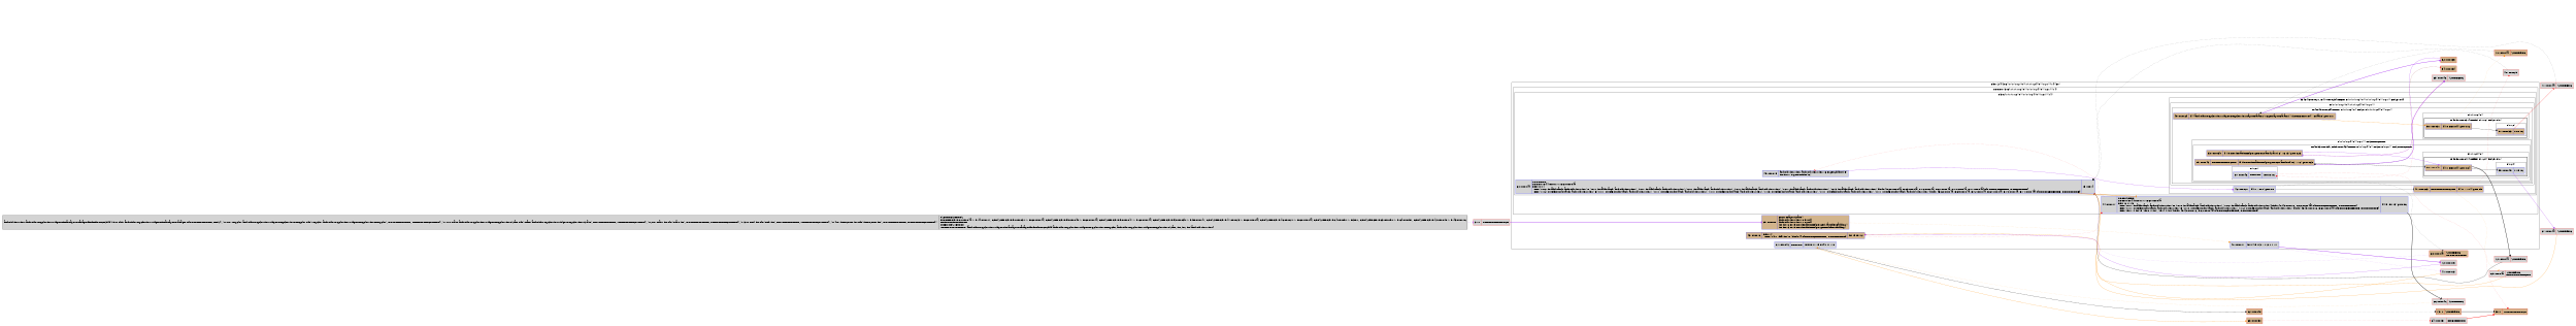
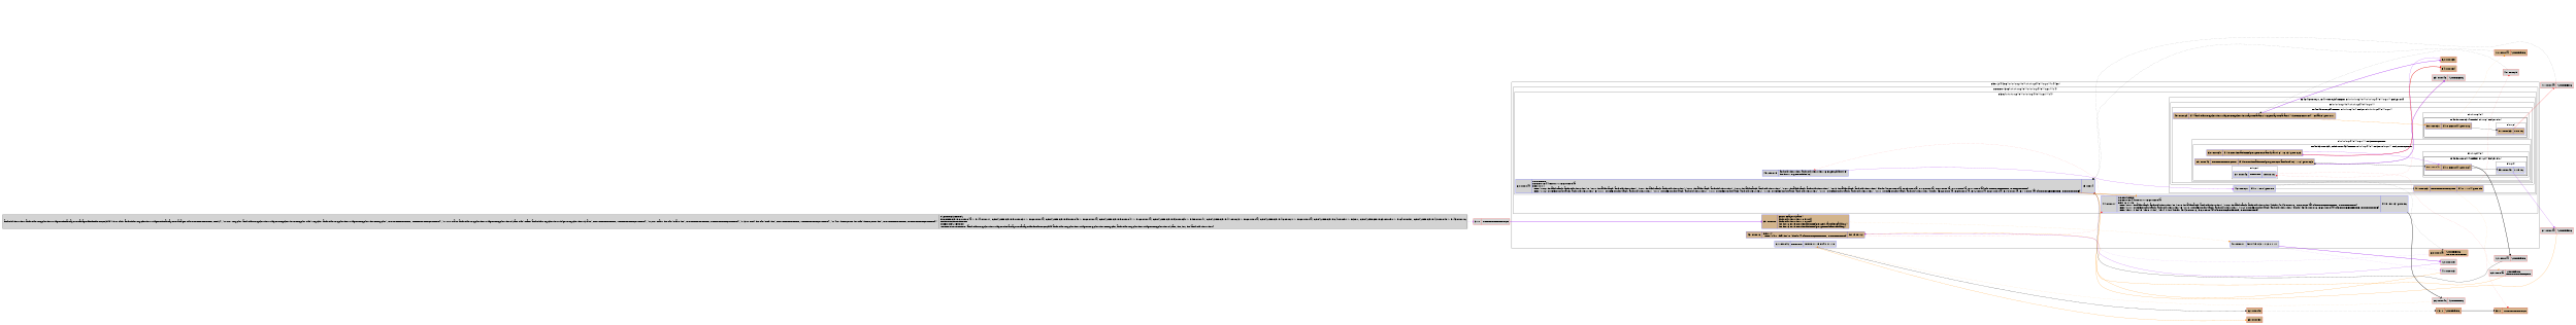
  digraph {
    rankdir=LR
    node [color=red fillcolor=lightgrey shape=record style=filled]
    edge [arrowhead=tee color=black style=dotted]
    n1 [color=blue fillcolor=tan label="{51\:\ 0x0033|r0 = r6\l}"]
    n2 [color=blue fillcolor=tan label="{50\:\ 0x0031|if (r0 == null) goto L12\l}"]
    n3 [color=blue label="{59\:\ 0x0049|r1 = r6\l}"]
    n4 [color=blue fillcolor=tan label="{58\:\ 0x0047|if (r1 == null) goto L24\l}"]
    n5 [color=blue label="{57\:\ 0x0046|RETURN\l|return r6\l}"]
    n6 [color=blue fillcolor=tan label="{53\:\ 0x003b|if (r9.mOrientationHelper.getDecoratedStart(r6) \>= r3) goto L23\l}"]
    n7 [color=blue fillcolor=tan label="{55\:\ 0x0043|ADDED_TO_REGION\l|if (r9.mOrientationHelper.getDecoratedEnd(r6) \< r2) goto L23\l}"]
    n8 [color=blue fillcolor=tan label="{49\:\ 0x002f|if (((androidx.recyclerview.widget.RecyclerView.LayoutParams) r6.getLayoutParams()).isItemRemoved() != false) goto L11\l}"]
    n9 [color=blue label="{46\:\ 0x0021|if (r7 \>= 0) goto L8\l}"]
    n10 [color=blue fillcolor=tan label="{47\:\ 0x0023|ADDED_TO_REGION\l|if (r7 \< r14) goto L9\l}"]
    n11 [color=blue label="{45\:\ 0x0019|android.view.View android.view.View r6 = getChildAt(r5)\lint int r7 = getPosition(r6)\l}"]
    n12 [color=blue label="{60\:\ 0x004a|LOOP_END\lLOOP:0: B:44:0x0017\-\>B:60:0x004a\lPHI: r0 r1 \l  PHI: (r0v2 'invalidMatch' android.view.View) = (r0v1 'invalidMatch' android.view.View), (r0v1 'invalidMatch' android.view.View), (r0v1 'invalidMatch' android.view.View), (r0v1 'invalidMatch' android.view.View), (r0v1 'invalidMatch' android.view.View), (r0v3 'invalidMatch' android.view.View) binds: [B:68:0x004a, B:69:0x004a, B:72:0x004a, B:67:0x004a, B:70:0x004a, B:71:0x004a] A[DONT_GENERATE, DONT_INLINE]\l  PHI: (r1v2 'outOfBoundsMatch' android.view.View) = (r1v1 'outOfBoundsMatch' android.view.View), (r1v1 'outOfBoundsMatch' android.view.View), (r1v1 'outOfBoundsMatch' android.view.View), (r1v3 'outOfBoundsMatch' android.view.View), (r1v1 'outOfBoundsMatch' android.view.View), (r1v1 'outOfBoundsMatch' android.view.View) binds: [B:68:0x004a, B:69:0x004a, B:72:0x004a, B:67:0x004a, B:70:0x004a, B:71:0x004a] A[DONT_GENERATE, DONT_INLINE]\l|r5 += r4\l}"]
    n13 [color=blue label="{44\:\ 0x0017|LOOP_START\lLOOP:0: B:44:0x0017\-\>B:60:0x004a\lPHI: r0 r1 r5 \l  PHI: (r0v1 'invalidMatch' android.view.View) = (r0v0 'invalidMatch' android.view.View), (r0v2 'invalidMatch' android.view.View) binds: [B:43:0x0016, B:60:0x004a] A[DONT_GENERATE, DONT_INLINE]\l  PHI: (r1v1 'outOfBoundsMatch' android.view.View) = (r1v0 'outOfBoundsMatch' android.view.View), (r1v2 'outOfBoundsMatch' android.view.View) binds: [B:43:0x0016, B:60:0x004a] A[DONT_GENERATE, DONT_INLINE]\l  PHI: (r5v1 'i' int) = (r5v0 'i' int), (r5v4 'i' int) binds: [B:43:0x0016, B:60:0x004a] A[DONT_GENERATE, DONT_INLINE]\l|if (r5 != r13) goto L6\l}"]
    n14 [color=blue fillcolor=tan label="{39\:\ 0x0000|ensureLayoutState()\landroid.view.View r0 = null\landroid.view.View r1 = null\lint int r2 = r9.mOrientationHelper.getStartAfterPadding()\lint int r3 = r9.mOrientationHelper.getEndAfterPadding()\l}"]
    n15 [color=blue label="{40\:\ 0x0011|int r4 = r13 \> r12 ? 1 : \-1\l}"]
    n16 [color=blue fillcolor=tan label="{43\:\ 0x0016|PHI: r4 \l  PHI: (r4v1 'diff' int) =  binds: [] A[DONT_GENERATE, DONT_INLINE]\l|int r5 = r12\l}"]
    n17 [color=blue label="{61\:\ 0x004c|RETURN\l|return r1 != null ? r1 : r0\l}"]
    n18 [label="{71\:\ 0x004a|SYNTHETIC\l}"]
    n19 [fillcolor=tan label="{70\:\ 0x004a|SYNTHETIC\l}"]
    n20 [label="{67\:\ 0x004a|SYNTHETIC\l}"]
    n21 [label="{72\:\ 0x004a|SYNTHETIC\l}"]
    n22 [fillcolor=tan label="{38\:\ ?|MTH_EXIT_BLOCK\l}"]
    n23 [fillcolor=tan label="{54\:\ 0x003d}"]
    n24 [label="{65\:\ 0x0046|SYNTHETIC\l}"]
    n25 [fillcolor=tan label="{52\:\ 0x0035}"]
    n26 [fillcolor=tan label="{68\:\ 0x004a|SYNTHETIC\lADDED_TO_EXIT\l}"]
    n27 [label="{48\:\ 0x0025}"]
    n28 [label="{69\:\ 0x004a|SYNTHETIC\lADDED_TO_REGION\l}"]
    n29 [label="{66\:\ 0x004c|SYNTHETIC\l}"]
    n30 [label="{41\:\ 0x0013}"]
    n31 [label="{42\:\ 0x0015}"]
    n32 [fillcolor=tan label="{62\:\ 0x004e}"]
    n33 [fillcolor=tan label="{63\:\ 0x0050}"]
    n34 [fillcolor=tan label="{73\:\ ?|SYNTHETIC\l}"]
-   n35 [label="{64\:\ 0x0051|ORIG_RETURN\l}"]
    n36 [label="{37\:\ ?|MTH_ENTER_BLOCK\l}"]
    n37 [label="{android.view.View androidx.recyclerview.widget.LinearLayoutManager.findReferenceChild((r9v0 'this' androidx.recyclerview.widget.LinearLayoutManager A[IMMUTABLE_TYPE, THIS]), (r10v0 'recycler' androidx.recyclerview.widget.RecyclerView$Recycler A[D('recycler' androidx.recyclerview.widget.RecyclerView$Recycler), IMMUTABLE_TYPE, METHOD_ARGUMENT]), (r11v0 'state' androidx.recyclerview.widget.RecyclerView$State A[D('state' androidx.recyclerview.widget.RecyclerView$State), IMMUTABLE_TYPE, METHOD_ARGUMENT]), (r12v0 'start' int A[D('start' int), IMMUTABLE_TYPE, METHOD_ARGUMENT]), (r13v0 'end' int A[D('end' int), IMMUTABLE_TYPE, METHOD_ARGUMENT]), (r14v0 'itemCount' int A[D('itemCount' int), IMMUTABLE_TYPE, METHOD_ARGUMENT]))  | USE_LINES_HINTS\lBACK_EDGE: B:60:0x004a \-\> B:44:0x0017, CROSS_EDGE: B:50:0x0031 \-\> B:60:0x004a, CROSS_EDGE: B:59:0x0049 \-\> B:60:0x004a, CROSS_EDGE: B:58:0x0047 \-\> B:60:0x004a, CROSS_EDGE: B:53:0x003b \-\> B:58:0x0047, CROSS_EDGE: B:47:0x0023 \-\> B:60:0x004a, CROSS_EDGE: B:46:0x0021 \-\> B:60:0x004a, CROSS_EDGE: B:64:0x0051 \-\> B:38:?, CROSS_EDGE: B:63:0x0050 \-\> B:64:0x0051, CROSS_EDGE: B:42:0x0015 \-\> B:43:0x0016\lINLINE_NOT_NEEDED\lTYPE_VARS: EMPTY\lMETHOD_OVERRIDE: [androidx.recyclerview.widget.LinearLayoutManager.findReferenceChild(androidx.recyclerview.widget.RecyclerView$Recycler, androidx.recyclerview.widget.RecyclerView$State, int, int, int):android.view.View]\l}" color=""]
    subgraph cluster_1 {
      label="R(5:1|2|4|(3:6|(1:(1:(1:12)(0))(1:(1:(1:24)(0))(1:21)))|14)|30)"
      n14
      n15
      n16
      n17
      subgraph cluster_2 {
        label="LOOP:0: (3:6|(1:(1:(1:12)(0))(1:(1:(1:24)(0))(1:21)))|14)"
        n13
        subgraph cluster_3 {
          label="R(3:6|(1:(1:(1:12)(0))(1:(1:(1:24)(0))(1:21)))|14)"
          n11
          n12
          subgraph cluster_4 {
            label="IF [B:46:0x0021, B:47:0x0023] THEN: R(1:(1:(1:12)(0))(1:(1:(1:24)(0))(1:21))) ELSE: null"
            n9
            n10
            subgraph cluster_5 {
              label="R(1:(1:(1:12)(0))(1:(1:(1:24)(0))(1:21)))"
              subgraph cluster_6 {
                label="IF [B:49:0x002f] THEN: R(1:(1:12)(0)) ELSE: R(1:(1:(1:24)(0))(1:21))"
                n8
                subgraph cluster_7 {
                  label="R(1:(1:12)(0))"
                  subgraph cluster_8 {
                    label="IF [B:50:0x0031] THEN: R(1:12) ELSE: R(0)"
                    n2
                    subgraph cluster_9 {
                      label="R(1:12)"
                      n1
                    }
                    subgraph cluster_10 {
                      label="R(0)"
                    }
                  }
                }
                subgraph cluster_11 {
                  label="R(1:(1:(1:24)(0))(1:21)) | ELSE_IF_CHAIN\l"
                  subgraph cluster_12 {
                    label="IF [B:53:0x003b, B:55:0x0043] THEN: R(1:(1:24)(0)) ELSE: R(1:21) | ELSE_IF_CHAIN\l"
                    n6
                    n7
                    subgraph cluster_13 {
                      label="R(1:(1:24)(0))"
                      subgraph cluster_14 {
                        label="IF [B:58:0x0047] THEN: R(1:24) ELSE: R(0)"
                        n4
                        subgraph cluster_15 {
                          label="R(1:24)"
                          n3
                        }
                        subgraph cluster_16 {
                          label="R(0)"
                        }
                      }
                    }
                    subgraph cluster_17 {
                      label="R(1:21)"
                      n5
                    }
                  }
                }
              }
            }
          }
        }
      }
    }
    n1 -> n18 [color=red style=solid]
    n2 -> n1 [arrowhead=dot style=solid]
    n2 -> n19 [arrowhead=dot color=darkorange]
    n3 -> n20 [arrowhead=dot color=purple style=solid]
    n4 -> n3 [style=solid]
    n4 -> n21 [arrowhead=dot style=bold]
    n5 -> n22 [arrowhead=dot color=red]
    n6 -> n4 [color=purple style=solid]
-   n6 -> n23 [color=red]
+   n6 -> n23 [color=red style=bold]
    n7 -> n4 [style=solid]
    n7 -> n24 [arrowhead=dot color=purple style=bold]
    n8 -> n2 [arrowhead=dot color=darkorange style=solid]
    n8 -> n25 [arrowhead=dot color=purple style=bold]
    n9 -> n10 [style=solid]
    n9 -> n26
    n10 -> n27 [color=red]
    n10 -> n28 [color=darkorange]
    n11 -> n9 [arrowhead=dot color=purple style=solid]
    n12 -> n13 [color=darkorange style=bold]
    n13 -> n11 [color=red]
    n13 -> n29 [style=bold]
    n14 -> n15 [arrowhead=dot color=darkorange]
    n15 -> n30 [color=purple]
    n15 -> n31 [arrowhead=dot color=purple style=bold]
    n16 -> n13 [arrowhead=dot color=red]
    n17 -> n32 [arrowhead=dot style=solid]
    n17 -> n33 [arrowhead=dot color=darkorange style=solid]
    n18 -> n12 [arrowhead=dot]
    n19 -> n12 [arrowhead=dot]
    n20 -> n12 [color=darkorange style=solid]
    n21 -> n12 [style=solid]
    n23 -> n7 [arrowhead=dot]
    n24 -> n5 [arrowhead=dot color=red]
    n25 -> n6 [color=purple style=solid]
    n26 -> n12 [color=purple]
    n27 -> n8 [arrowhead=dot]
    n28 -> n12 [color=darkorange style=solid]
    n29 -> n17 [color=darkorange]
    n30 -> n16 [color=darkorange style=solid]
    n31 -> n16 [arrowhead=dot color=purple style=solid]
    n32 -> n34 [arrowhead=dot]
-   n33 -> n35 [color=red]
    n34 -> n22 [style=bold]
-   n35 -> n22 [arrowhead=dot color=red style=bold]
    n36 -> n14 [color=purple style=bold]
    n37 -> n36 [color=purple]
  }
